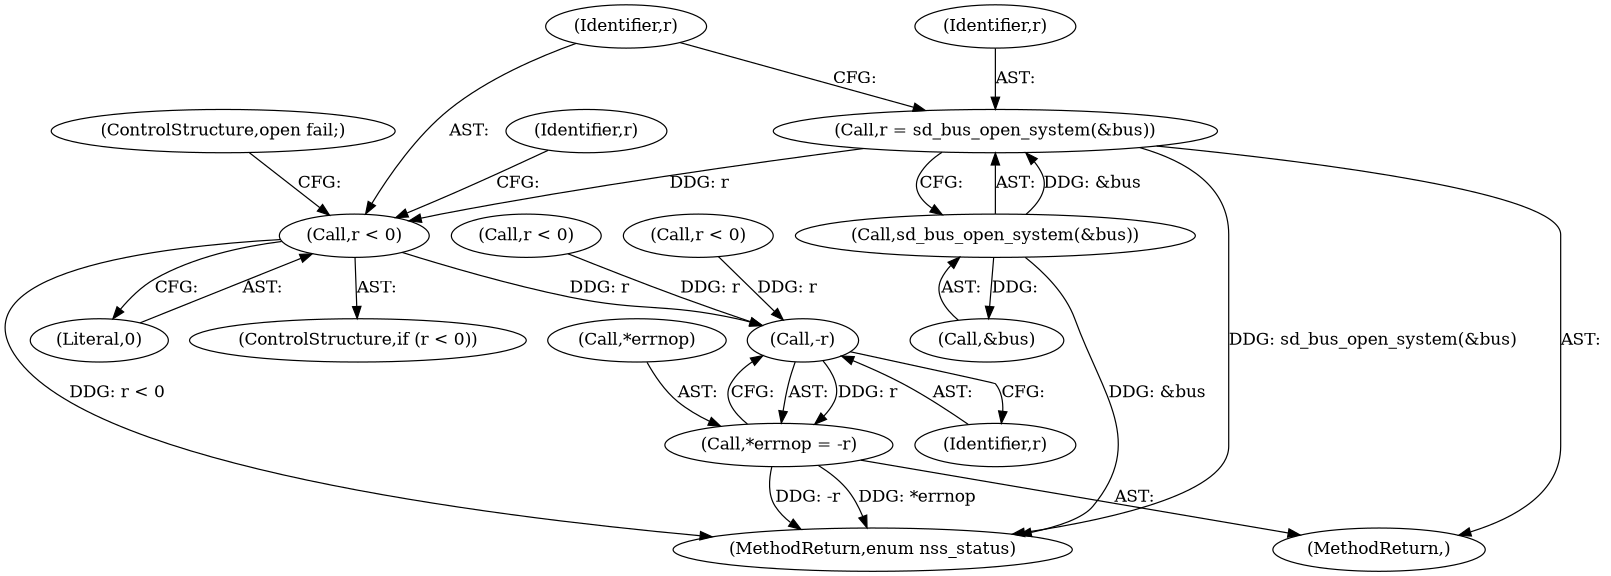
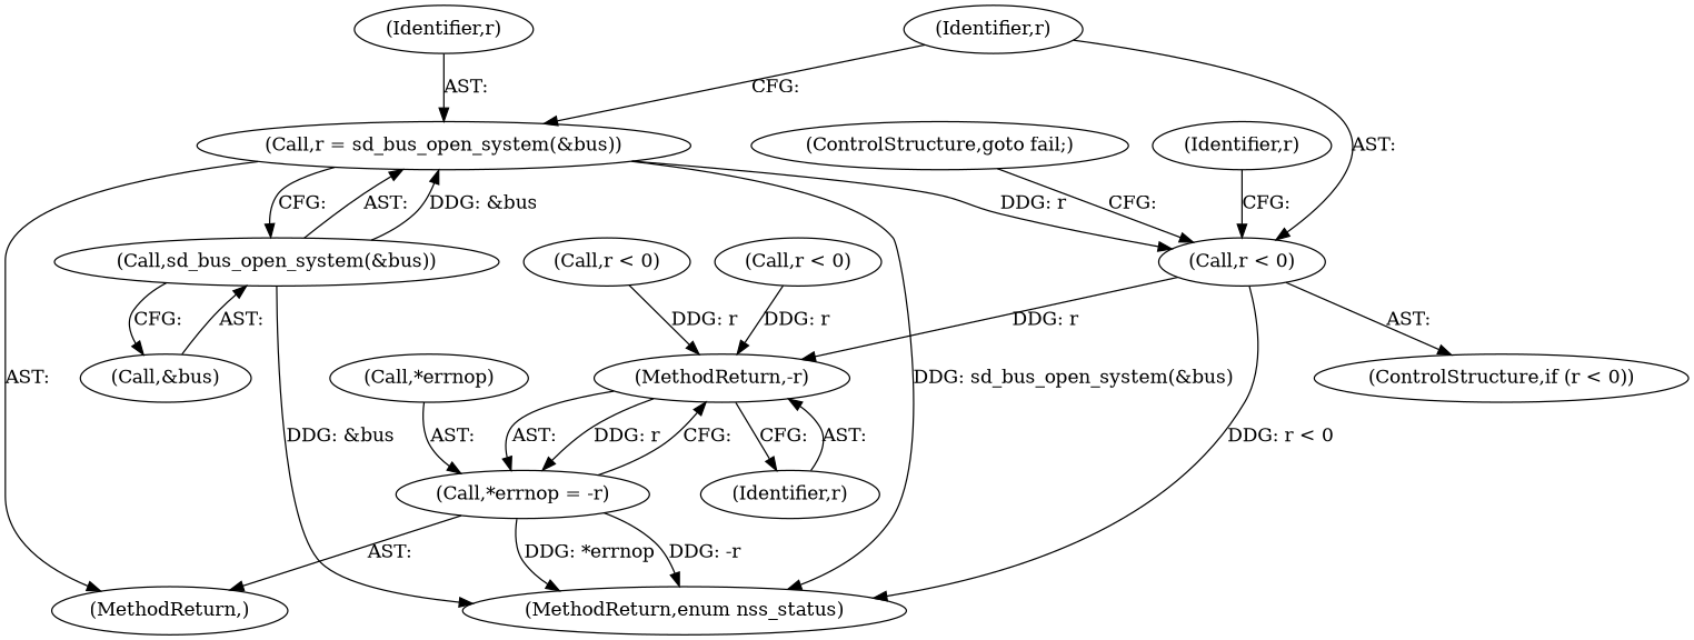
  digraph {
    n1 [label="(Call,r = sd_bus_open_system(&bus))"]
    n2 [label="(Call,sd_bus_open_system(&bus))"]
    n3 [label="(Call,r < 0)"]
    n4 [label="(MethodReturn,)"]
    n5 [label="(MethodReturn,enum nss_status)"]
    n6 [label="(Call,&bus)"]
-   n7 [label="(Call,-r)"]
+   n7 [label="(MethodReturn,-r)"]
    n8 [label="(ControlStructure,if (r < 0))"]
-   n9 [label="(Literal,0)"]
    n10 [label="(Call,*errnop = -r)"]
    n11 [label="(Identifier,r)"]
    n12 [label="(Identifier,r)"]
    n13 [label="(Call,r < 0)"]
    n14 [label="(Call,*errnop)"]
    n15 [label="(Identifier,r)"]
    n16 [label="(Identifier,r)"]
-   n17 [label="(ControlStructure,open fail;)"]
+   n17 [label="(ControlStructure,goto fail;)"]
    n18 [label="(Call,r < 0)"]
    n1 -> n2 [label="CFG: "]
    n1 -> n3 [label="DDG: r"]
    n1 -> n4 [label="AST: "]
    n1 -> n5 [label="DDG: sd_bus_open_system(&bus)"]
    n2 -> n1 [label="AST: "]
    n2 -> n1 [label="DDG: &bus"]
    n2 -> n5 [label="DDG: &bus"]
-   n2 -> n6 [label="DDG: "]
+   n2 -> n6 [label="CFG: "]
    n3 -> n5 [label="DDG: r < 0"]
    n3 -> n7 [label="DDG: r"]
    n3 -> n8 [label="AST: "]
-   n3 -> n9 [label="CFG: "]
    n6 -> n2 [label="AST: "]
    n7 -> n10 [label="AST: "]
    n7 -> n10 [label="DDG: r"]
    n7 -> n11 [label="CFG: "]
-   n9 -> n3 [label="AST: "]
    n10 -> n4 [label="AST: "]
    n10 -> n5 [label="DDG: *errnop"]
    n10 -> n5 [label="DDG: -r"]
    n10 -> n7 [label="CFG: "]
    n11 -> n7 [label="AST: "]
    n12 -> n1 [label="AST: "]
    n13 -> n7 [label="DDG: r"]
    n14 -> n10 [label="AST: "]
    n15 -> n3 [label="CFG: "]
    n16 -> n1 [label="CFG: "]
    n16 -> n3 [label="AST: "]
    n17 -> n3 [label="CFG: "]
    n18 -> n7 [label="DDG: r"]
  }
